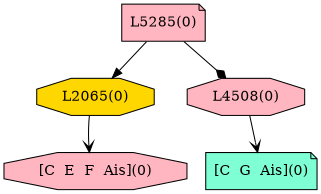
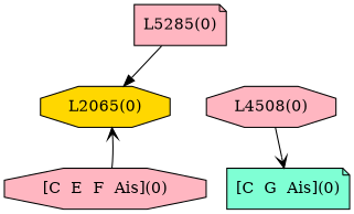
  digraph {
    node [fillcolor=lightpink shape=octagon style=filled]
    edge [arrowhead=vee]
    "L5285(0)" [shape=note]
    n2 [fillcolor=gold label="L2065(0)"]
    "L4508(0)"
    "[C  E  F  Ais](0)"
    "[C  G  Ais](0)" [fillcolor=aquamarine shape=note]
    subgraph sub_1 {
      rank=min
      "L5285(0)"
    }
    subgraph sub_2 {
      rank=same
      n2
      "L4508(0)"
    }
    subgraph sub_3 {
      rank=max
      "[C  E  F  Ais](0)"
      "[C  G  Ais](0)"
    }
    "L5285(0)" -> n2 [arrowhead=normal]
-   "L5285(0)" -> "L4508(0)" [arrowhead=diamond]
-   n2 -> "[C  E  F  Ais](0)"
+   "[C  E  F  Ais](0)" -> n2
    "L4508(0)" -> "[C  G  Ais](0)"
  }
